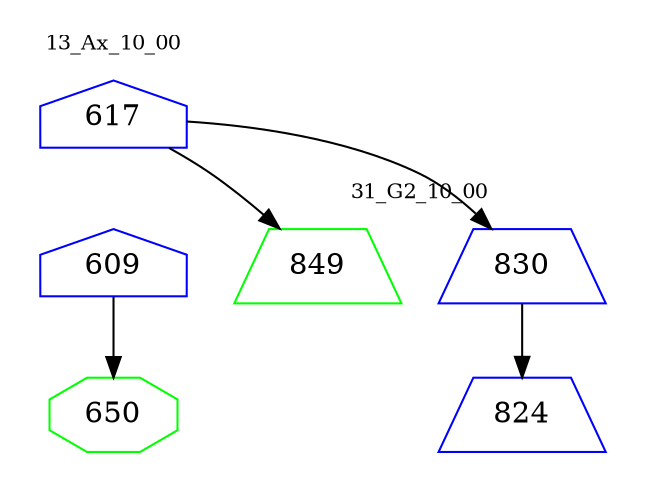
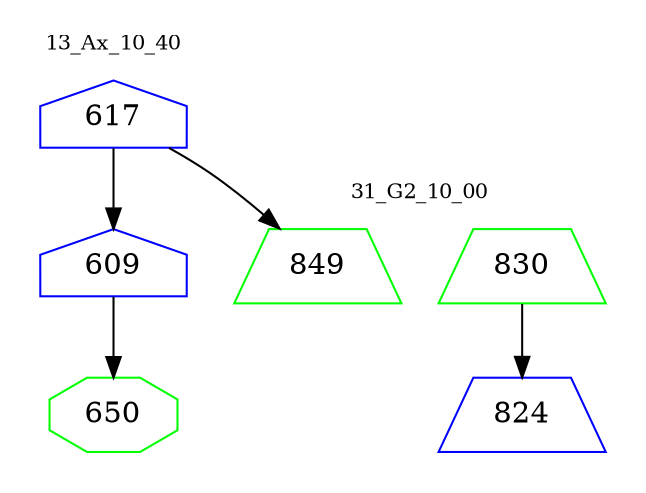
  digraph {
    node [color=blue shape=trapezium]
    edge [color=black]
    n1 [label=617 shape=house]
    n2 [label=609 shape=house]
    n3 [color=green label=650 shape=octagon]
-   n4 [label=830]
+   n4 [color=green label=830]
    n5 [label=824]
    n6 [color=green label=849]
    subgraph cluster_1 {
      color=white
      fontsize=10
-     label="13_Ax_10_00"
+     label="13_Ax_10_40"
      n1
      n2
      n3
    }
    subgraph cluster_2 {
      color=white
      fontsize=10
      label="31_G2_10_00"
      n4
      n5
      n6
    }
-   n1 -> n4
+   n1 -> n2
    n1 -> n6
    n2 -> n3
    n4 -> n5
  }
